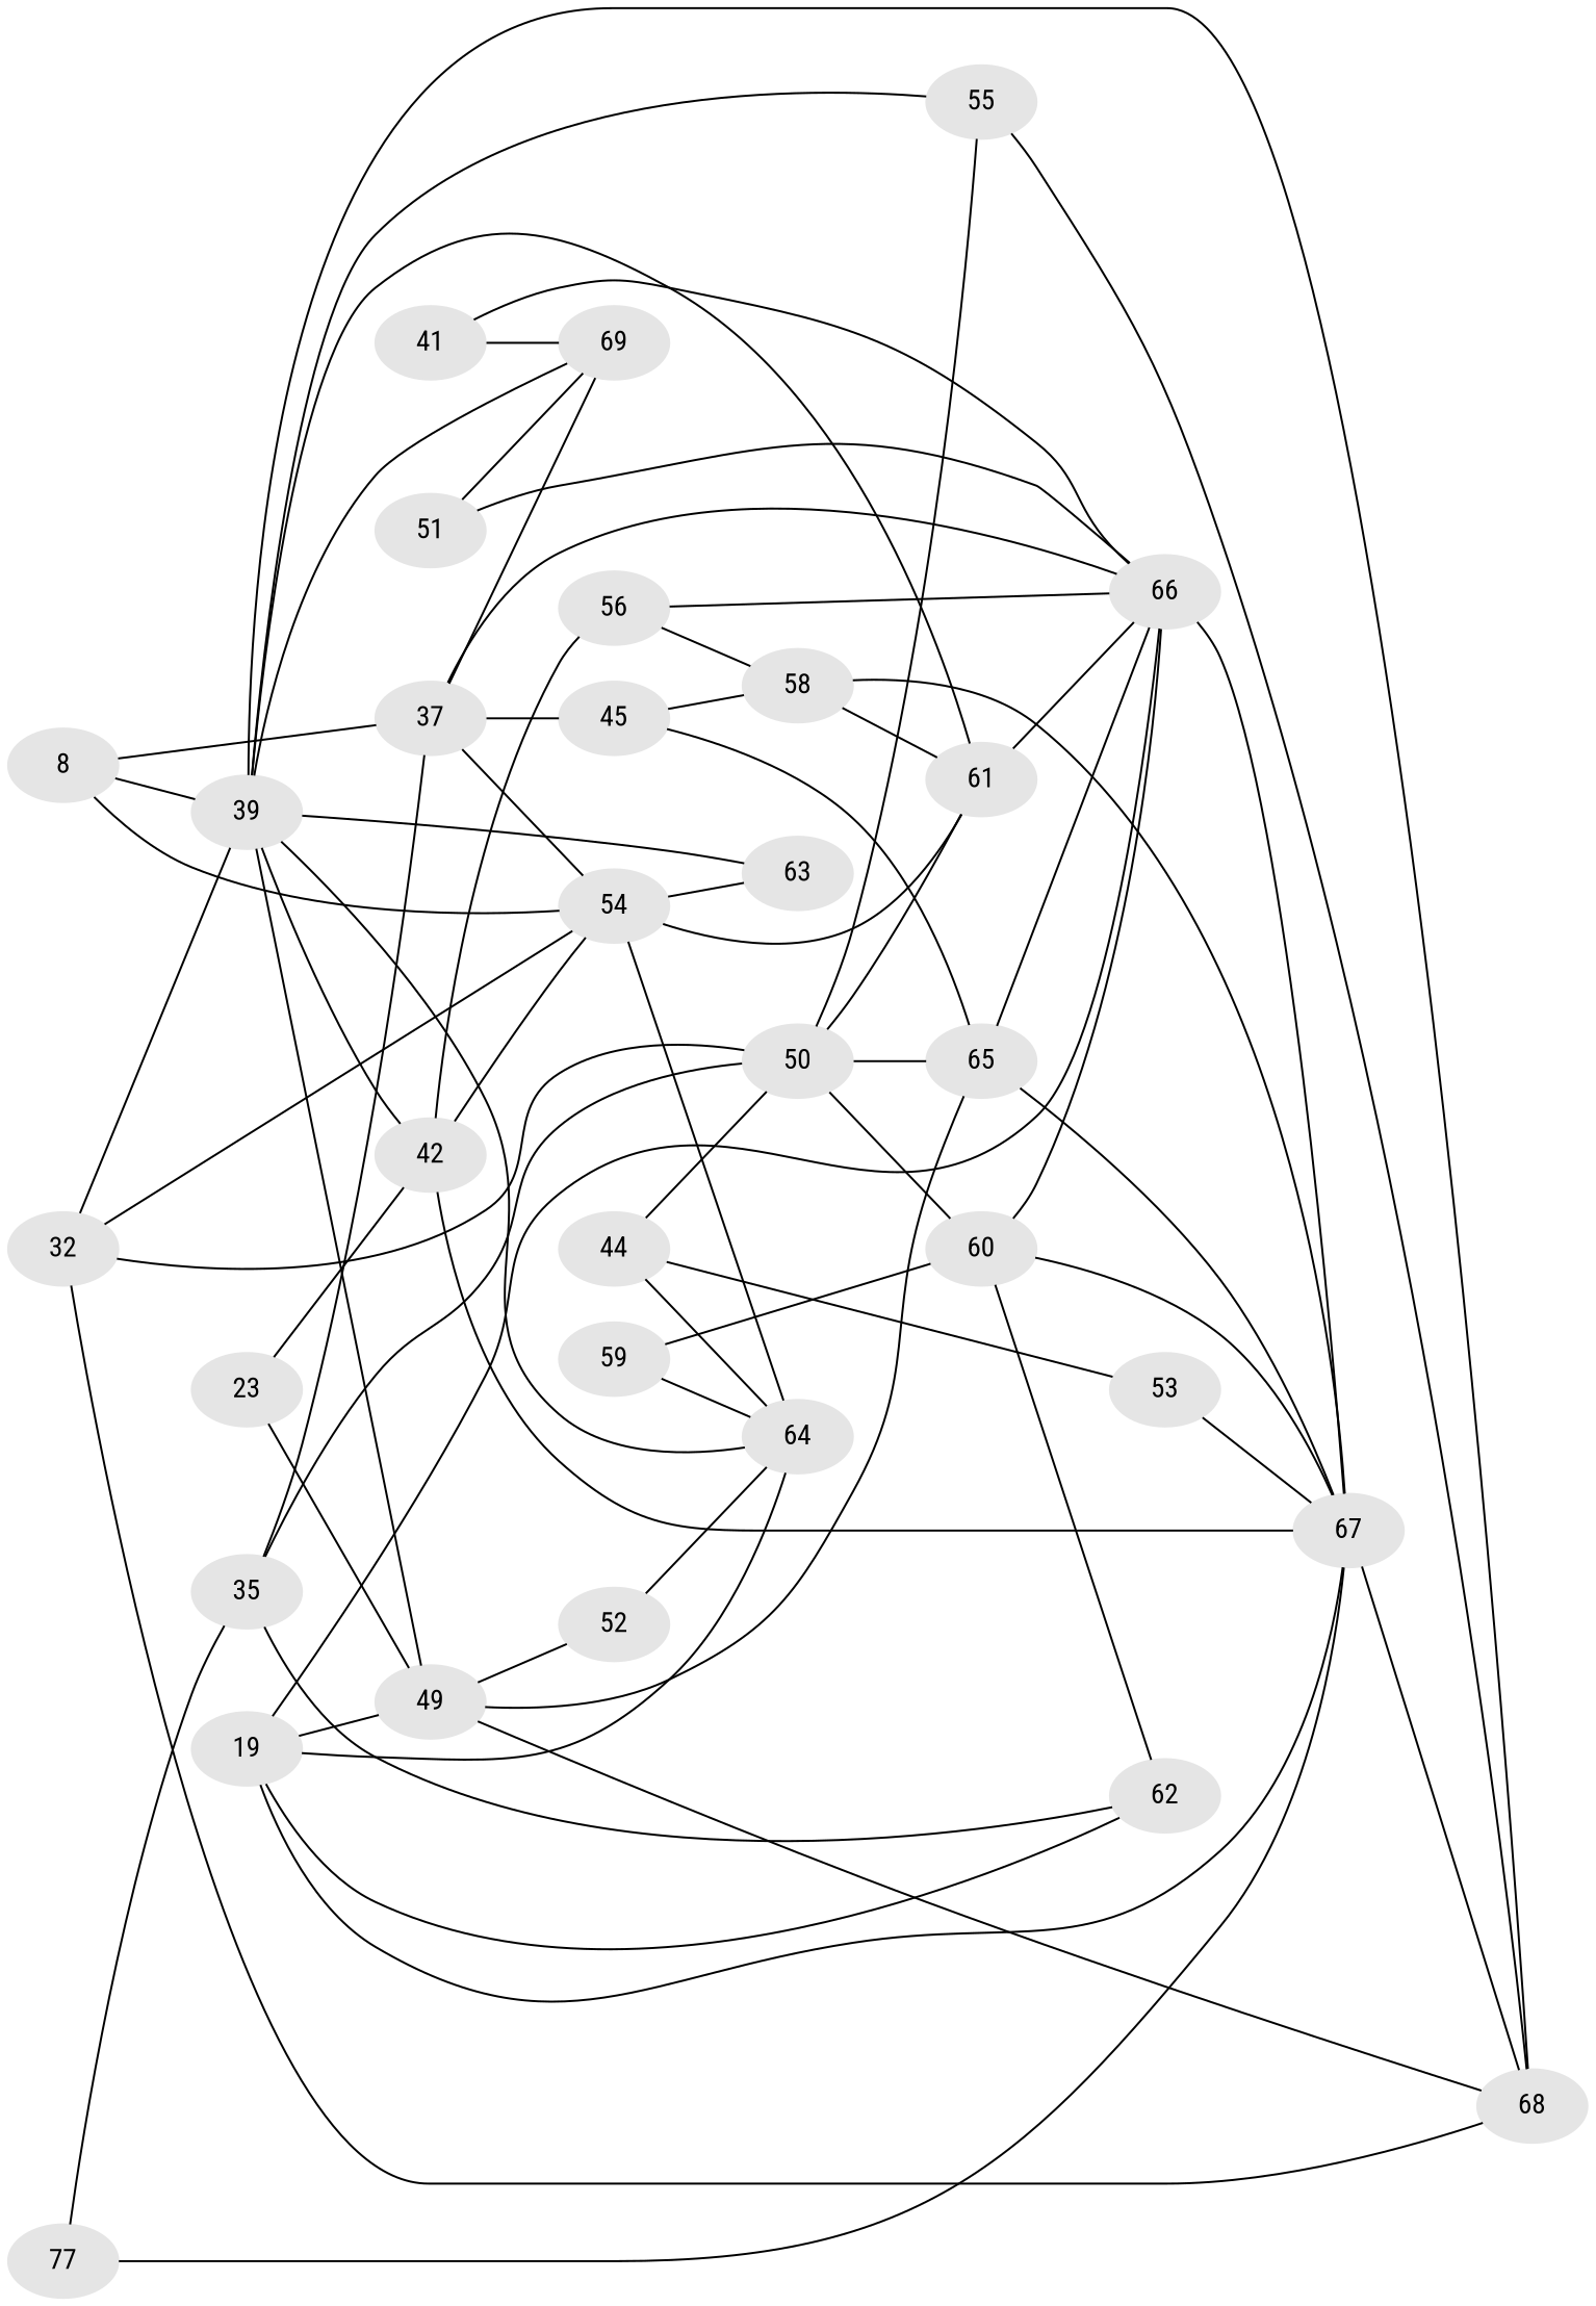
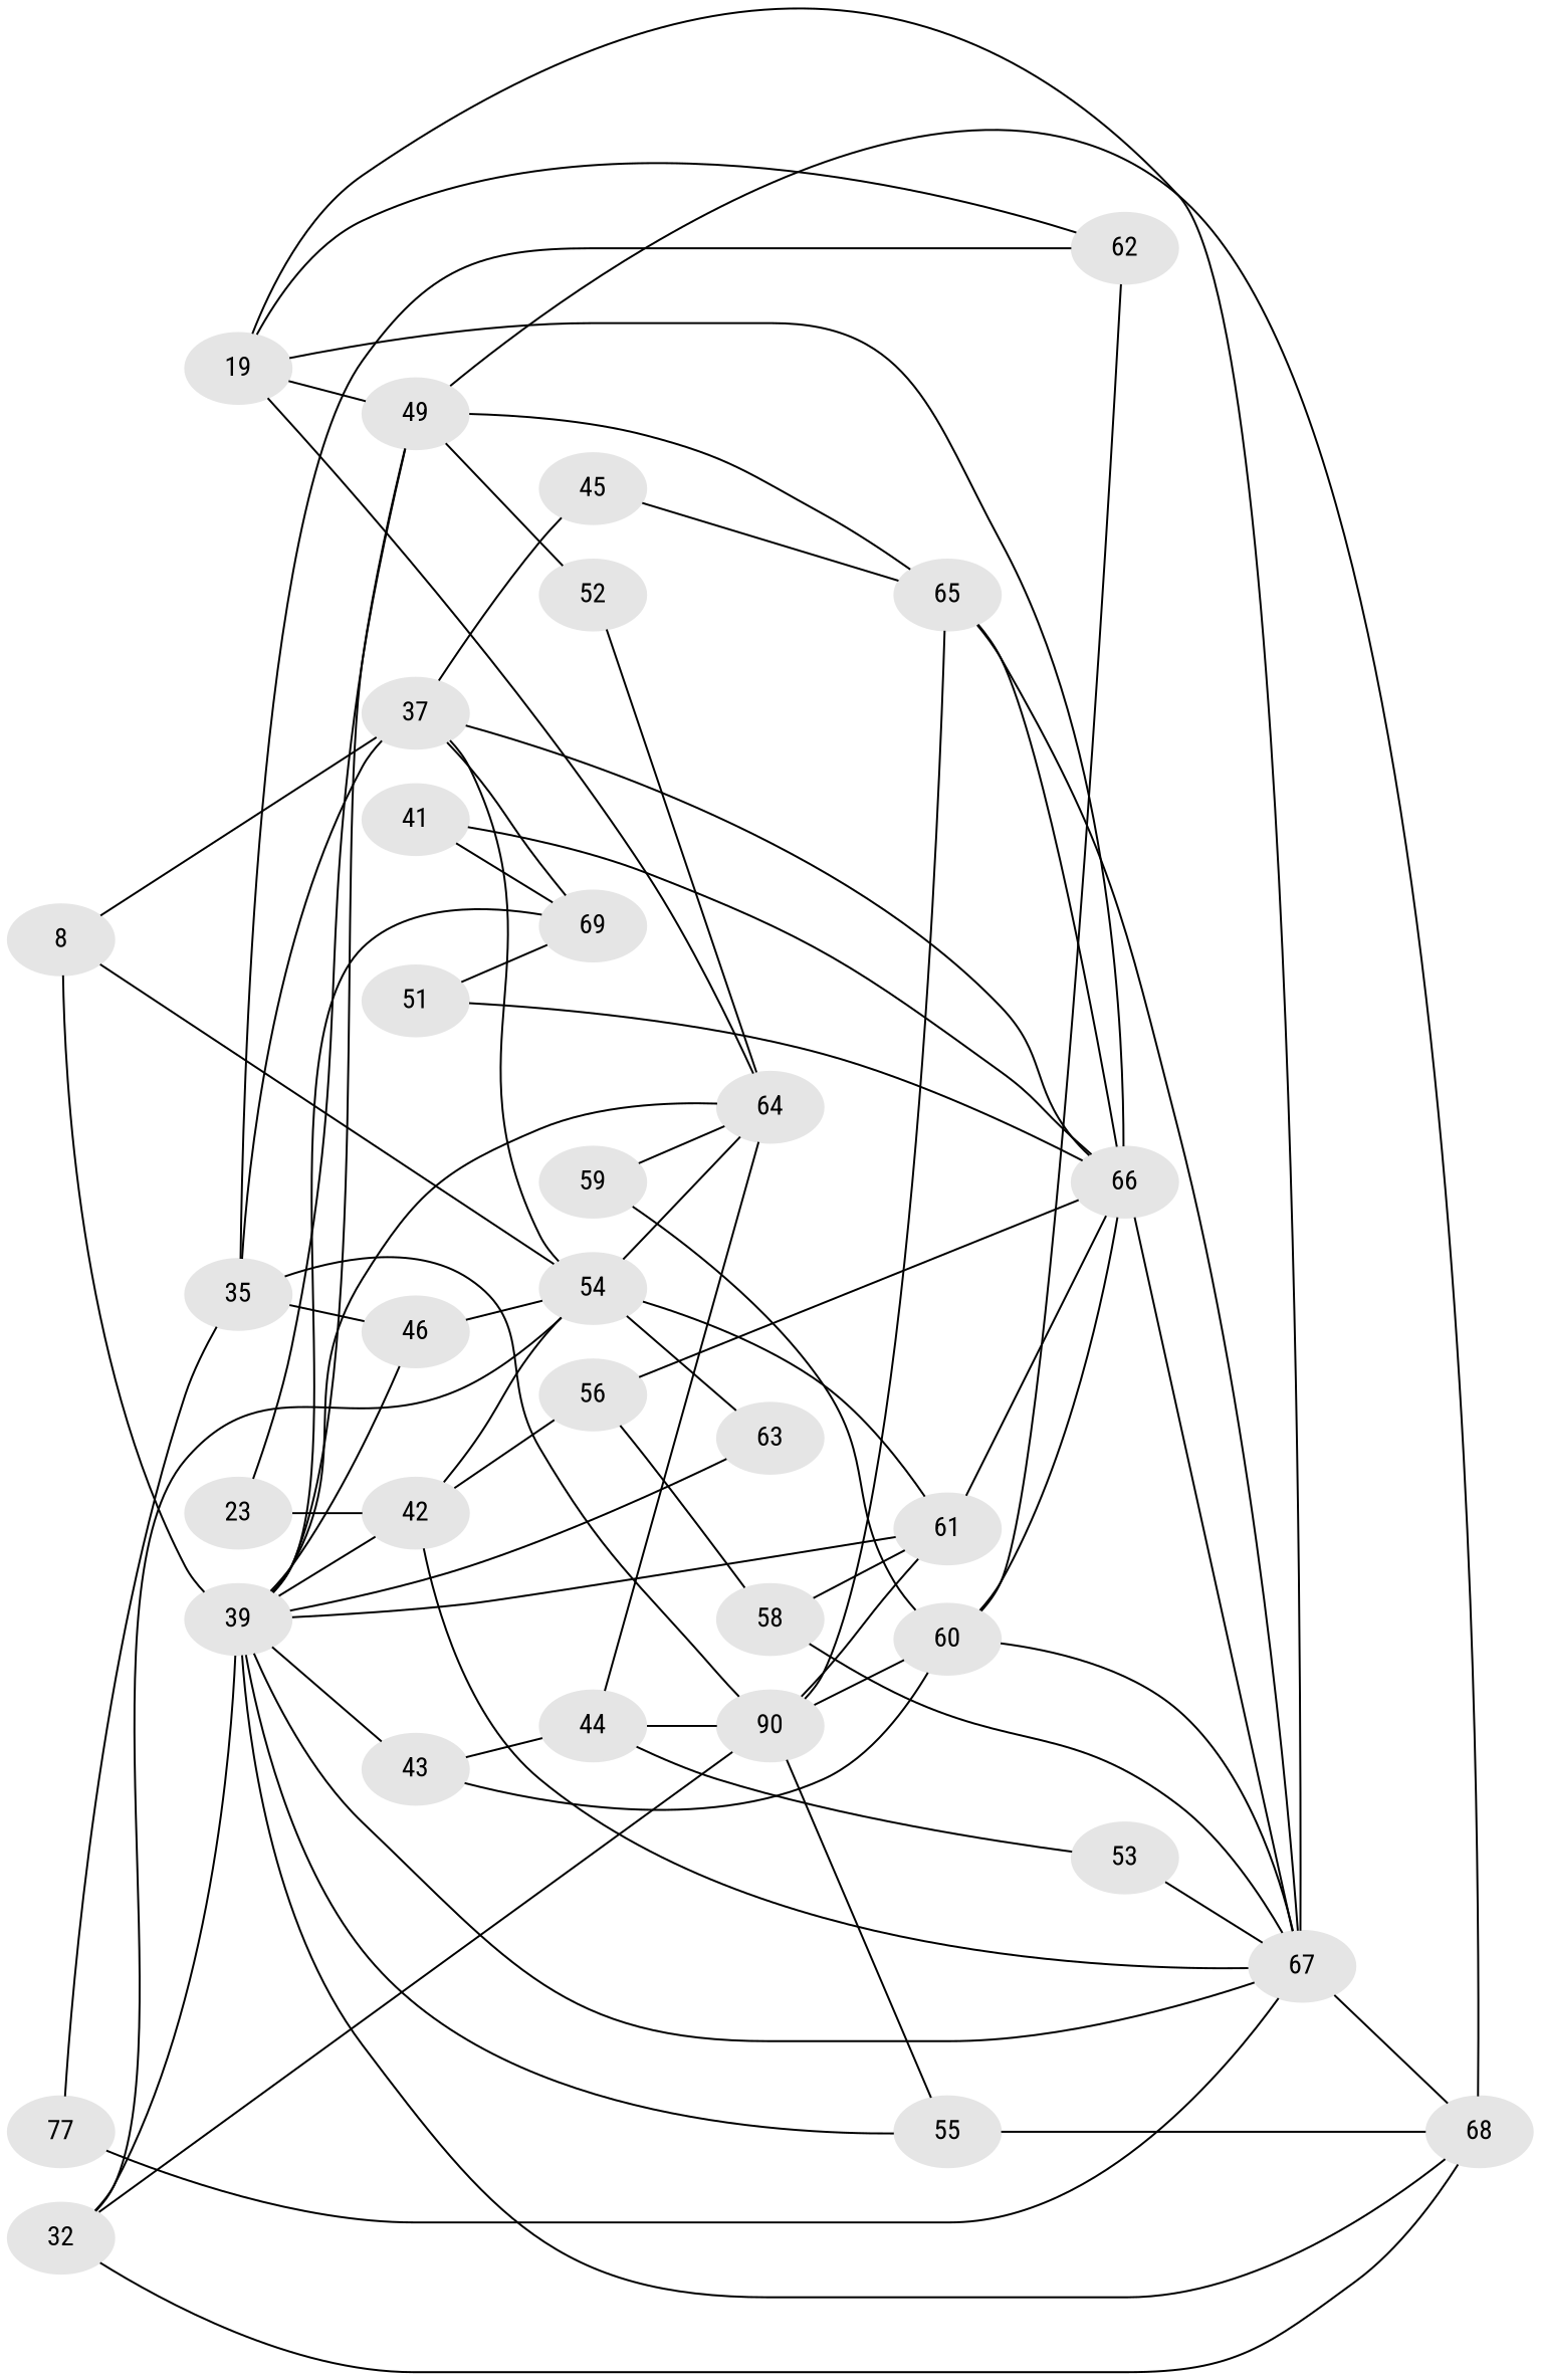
  graph {
    fontname="Roboto Condensed"
    rankdir=LR
    node [color=gray90 fontname="Roboto Condensed" style=filled]
    edge [fontname="Roboto Condensed"]
    37 [super="+3"]
    54 [super="+11+33"]
    66 [super="+28+48+17"]
    45
    69
    8
    39 [super="+10+13+34+4+14+26"]
    49 [super="+20"]
    64 [super="+22"]
    67 [super="+57"]
    42 [super="+36"]
    68 [super="+30"]
+   46
+   43
    55
    61 [super="+25+38"]
    63
    65 [super="+21"]
    52
    19
    62
    56 [super="+7+40"]
    23
    35 [super="+29"]
-   50 [super="+18+47"]
+   50 [super="+18+47" label=90]
    n26 [label=77]
    32
    60
    58
    44
    41
    53
    51
    59
    37 -- 54
    37 -- 66
    37 -- 45 [weight=2]
    37 -- 69
    54 -- 64 [weight=3]
    54 -- 61
    54 -- 63
    66 -- 67
    45 -- 65
-   45 -- 58
    8 -- 37 [weight=2]
    8 -- 54
    8 -- 39
    39 -- 69
    39 -- 49
    39 -- 64 [weight=4]
+   39 -- 67 [weight=2]
    39 -- 42 [weight=4]
    39 -- 68
+   39 -- 46
+   39 -- 43
    39 -- 55
    39 -- 61 [weight=3]
    39 -- 63
    49 -- 68 [weight=2]
    49 -- 65
    49 -- 52
    67 -- 68
    42 -- 54 [weight=3]
    42 -- 67 [weight=2]
    42 -- 56 [weight=2]
+   46 -- 54 [weight=2]
+   43 -- 60
+   43 -- 44
    55 -- 68
    61 -- 66
    65 -- 66
    65 -- 67
    52 -- 64
    19 -- 66
    19 -- 49 [weight=2]
    19 -- 64
    19 -- 67
    19 -- 62
    56 -- 66 [weight=2]
    56 -- 58
    23 -- 49
    23 -- 42
    35 -- 37
+   35 -- 46 [weight=2]
    35 -- 62
    35 -- 50
    50 -- 55
    50 -- 61 [weight=2]
    50 -- 65
    50 -- 60
    n26 -- 67 [weight=2]
    n26 -- 35
    32 -- 54
    32 -- 39
    32 -- 68 [weight=2]
    32 -- 50
    60 -- 66
    60 -- 67
    60 -- 62
    58 -- 67
    58 -- 61
    44 -- 64 [weight=2]
    44 -- 50
    44 -- 53
    41 -- 66
    41 -- 69
    53 -- 67
    51 -- 66
    51 -- 69
    59 -- 64
    59 -- 60
  }
